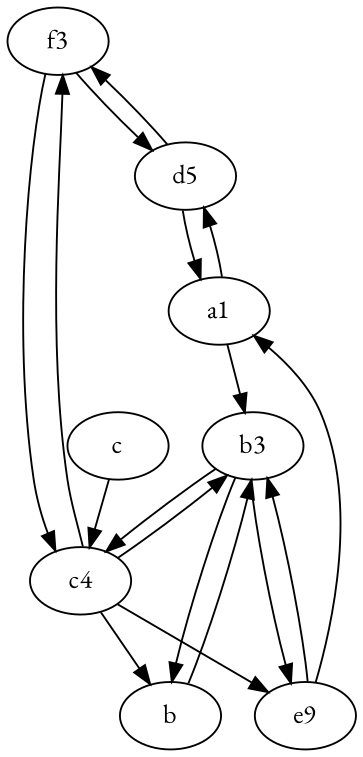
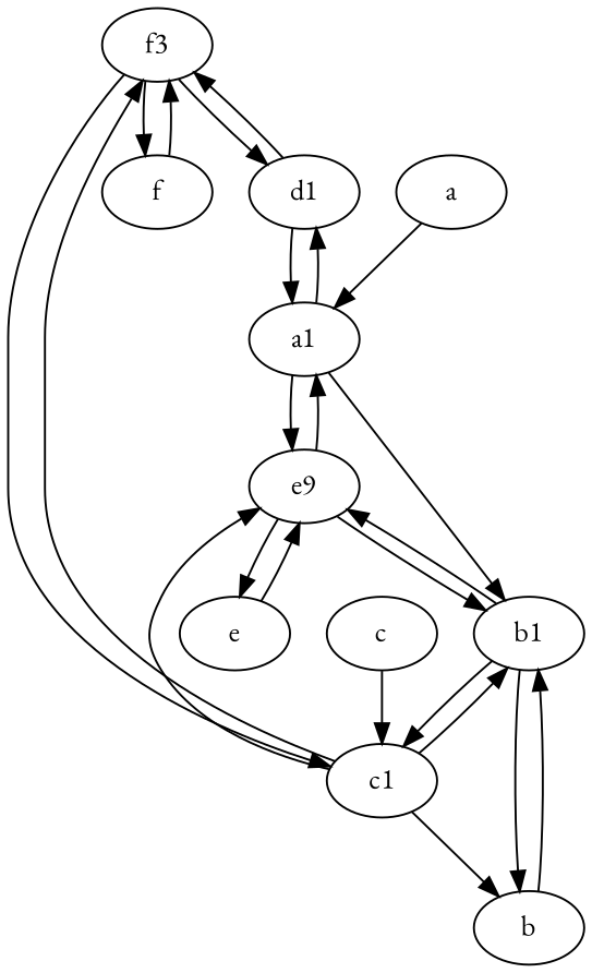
  digraph {
    fontname="EB Garamond"
    node [fontname="EB Garamond"]
    edge [fontname="EB Garamond"]
    n1 [label=f3]
-   d1 [label=d5]
+   d1
    a1
    c
-   c1 [label=c4]
-   b1 [label=b3]
+   c1
+   b1
    b
    n8 [label=e9]
+   e
+   f
+   a
    n1 -> d1
    n1 -> c1
+   n1 -> f
    d1 -> n1
    d1 -> a1
    a1 -> d1
    a1 -> b1
+   a1 -> n8
    c -> c1
    c1 -> n1
    c1 -> b1
    c1 -> b
    c1 -> n8
    b1 -> c1
    b1 -> b
    b1 -> n8
    b -> b1
    n8 -> a1
    n8 -> b1
+   n8 -> e
+   e -> n8
+   f -> n1
+   a -> a1
  }
